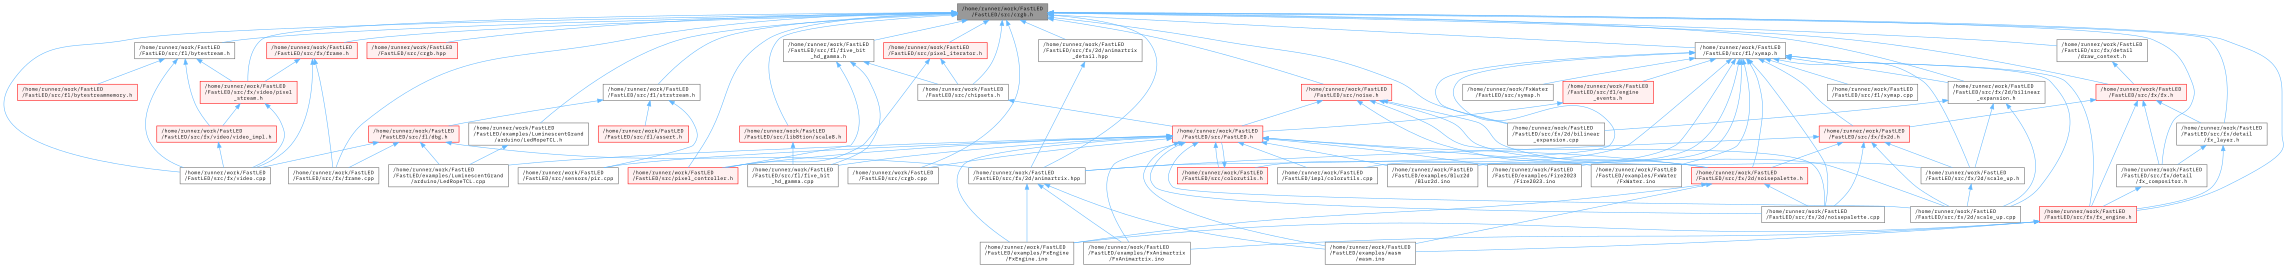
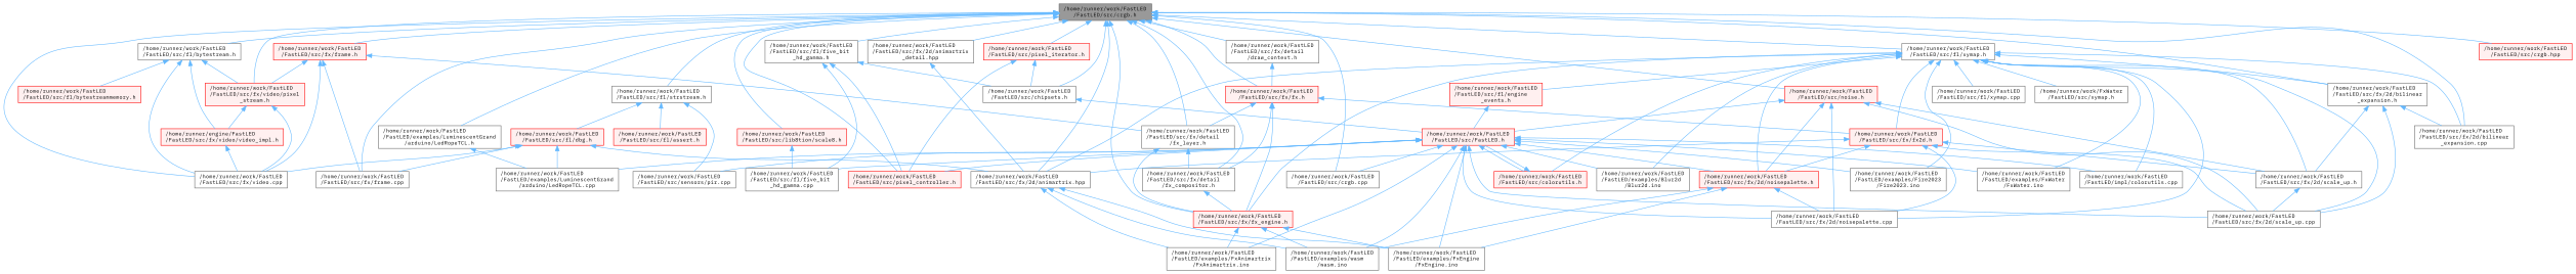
  digraph {
    fontname="IBM Plex Mono"
    node [color=grey40 fillcolor=white fontname="IBM Plex Mono" fontsize=10 shape=box style=filled]
    edge [color=steelblue1 dir=back fontname="IBM Plex Mono" fontsize=10 labelfontname=Helvetica labelfontsize=10 style=solid]
    n1 [color=gray40 fillcolor=grey60 fontcolor=black height=0.2 label="/home/runner/work/FastLED\l/FastLED/src/crgb.h" width=0.4]
    n2 [height=0.2 label="/home/runner/work/FastLED\l/FastLED/examples/LuminescentGrand\l/arduino/LedRopeTCL.h" width=0.4]
    n3 [height=0.2 label="/home/runner/work/FastLED\l/FastLED/src/chipsets.h" width=0.4]
    n4 [height=0.2 label="/home/runner/work/FastLED\l/FastLED/src/crgb.cpp" width=0.4]
    n5 [color=red fillcolor="#FFF0F0" height=0.2 label="/home/runner/work/FastLED\l/FastLED/src/pixel_controller.h" width=0.4]
    n6 [color=red fillcolor="#FFF0F0" height=0.2 label="/home/runner/work/FastLED\l/FastLED/src/crgb.hpp" width=0.4]
    n7 [height=0.2 label="/home/runner/work/FastLED\l/FastLED/src/fl/bytestream.h" width=0.4]
    n8 [height=0.2 label="/home/runner/work/FastLED\l/FastLED/src/fx/video.cpp" width=0.4]
    n9 [color=red fillcolor="#FFF0F0" height=0.2 label="/home/runner/work/FastLED\l/FastLED/src/fx/video/pixel\l_stream.h" width=0.4]
    n10 [height=0.2 label="/home/runner/work/FastLED\l/FastLED/src/fl/five_bit\l_hd_gamma.h" width=0.4]
    n11 [height=0.2 label="/home/runner/work/FastLED\l/FastLED/src/fl/strstream.h" width=0.4]
    n12 [height=0.2 label="/home/runner/work/FastLED\l/FastLED/src/fx/2d/animartrix.hpp" width=0.4]
    n13 [height=0.2 label="/home/runner/work/FastLED\l/FastLED/src/fx/frame.cpp" width=0.4]
    n14 [height=0.2 label="/home/runner/work/FastLED\l/FastLED/src/fl/xymap.h" width=0.4]
    n15 [height=0.2 label="/home/runner/work/FastLED\l/FastLED/src/fx/2d/bilinear\l_expansion.cpp" width=0.4]
    n16 [height=0.2 label="/home/runner/work/FastLED\l/FastLED/src/fx/2d/bilinear\l_expansion.h" width=0.4]
    n17 [color=red fillcolor="#FFF0F0" height=0.2 label="/home/runner/work/FastLED\l/FastLED/src/fx/fx_engine.h" width=0.4]
    n18 [height=0.2 label="/home/runner/work/FastLED\l/FastLED/src/fx/2d/animartrix\l_detail.hpp" width=0.4]
    n19 [height=0.2 label="/home/runner/work/FastLED\l/FastLED/src/fx/detail\l/draw_context.h" width=0.4]
    n20 [color=red fillcolor="#FFF0F0" height=0.2 label="/home/runner/work/FastLED\l/FastLED/src/fx/fx.h" width=0.4]
    n21 [height=0.2 label="/home/runner/work/FastLED\l/FastLED/src/fx/detail\l/fx_compositor.h" width=0.4]
    n22 [height=0.2 label="/home/runner/work/FastLED\l/FastLED/src/fx/detail\l/fx_layer.h" width=0.4]
    n23 [color=red fillcolor="#FFF0F0" height=0.2 label="/home/runner/work/FastLED\l/FastLED/src/fx/frame.h" width=0.4]
    n24 [color=red fillcolor="#FFF0F0" height=0.2 label="/home/runner/work/FastLED\l/FastLED/src/lib8tion/scale8.h" width=0.4]
    n25 [color=red fillcolor="#FFF0F0" height=0.2 label="/home/runner/work/FastLED\l/FastLED/src/noise.h" width=0.4]
    n26 [color=red fillcolor="#FFF0F0" height=0.2 label="/home/runner/work/FastLED\l/FastLED/src/pixel_iterator.h" width=0.4]
    n27 [height=0.2 label="/home/runner/work/FastLED\l/FastLED/examples/LuminescentGrand\l/arduino/LedRopeTCL.cpp" width=0.4]
    n28 [color=red fillcolor="#FFF0F0" height=0.2 label="/home/runner/work/FastLED\l/FastLED/src/FastLED.h" width=0.4]
    n29 [color=red fillcolor="#FFF0F0" height=0.2 label="/home/runner/work/FastLED\l/FastLED/src/fl/bytestreammemory.h" width=0.4]
-   n30 [color=red fillcolor="#FFF0F0" height=0.2 label="/home/runner/work/FastLED\l/FastLED/src/fx/video/video_impl.h" width=0.4]
+   n30 [color=red fillcolor="#FFF0F0" height=0.2 label="/home/runner/engine/FastLED\l/FastLED/src/fx/video/video_impl.h" width=0.4]
    n31 [height=0.2 label="/home/runner/work/FastLED\l/FastLED/src/fl/five_bit\l_hd_gamma.cpp" width=0.4]
    n32 [height=0.2 label="/home/runner/work/FastLED\l/FastLED/src/sensors/pir.cpp" width=0.4]
    n33 [color=red fillcolor="#FFF0F0" height=0.2 label="/home/runner/work/FastLED\l/FastLED/src/fl/assert.h" width=0.4]
    n34 [color=red fillcolor="#FFF0F0" height=0.2 label="/home/runner/work/FastLED\l/FastLED/src/fl/dbg.h" width=0.4]
    n35 [height=0.2 label="/home/runner/work/FastLED\l/FastLED/examples/FxAnimartrix\l/FxAnimartrix.ino" width=0.4]
    n36 [height=0.2 label="/home/runner/work/FastLED\l/FastLED/examples/FxEngine\l/FxEngine.ino" width=0.4]
    n37 [height=0.2 label="/home/runner/work/FastLED\l/FastLED/examples/wasm\l/wasm.ino" width=0.4]
    n38 [height=0.2 label="/home/runner/work/FastLED\l/FastLED/examples/Blur2d\l/Blur2d.ino" width=0.4]
    n39 [height=0.2 label="/home/runner/work/FastLED\l/FastLED/examples/Fire2023\l/Fire2023.ino" width=0.4]
    n40 [height=0.2 label="/home/runner/work/FastLED\l/FastLED/examples/FxWater\l/FxWater.ino" width=0.4]
    n41 [height=0.2 label="/home/runner/work/FastLED\l/FastLED/impl/colorutils.cpp" width=0.4]
    n42 [color=red fillcolor="#FFF0F0" height=0.2 label="/home/runner/work/FastLED\l/FastLED/src/colorutils.h" width=0.4]
    n43 [height=0.2 label="/home/runner/work/FastLED\l/FastLED/src/fx/2d/noisepalette.cpp" width=0.4]
    n44 [color=red fillcolor="#FFF0F0" height=0.2 label="/home/runner/work/FastLED\l/FastLED/src/fx/2d/noisepalette.h" width=0.4]
    n45 [height=0.2 label="/home/runner/work/FastLED\l/FastLED/src/fx/2d/scale_up.cpp" width=0.4]
    n46 [color=red fillcolor="#FFF0F0" height=0.2 label="/home/runner/work/FastLED\l/FastLED/src/fl/engine\l_events.h" width=0.4]
    n47 [height=0.2 label="/home/runner/work/FastLED\l/FastLED/src/fl/xymap.cpp" width=0.4]
    n48 [height=0.2 label="/home/runner/work/FastLED\l/FastLED/src/fx/2d/scale_up.h" width=0.4]
    n49 [color=red fillcolor="#FFF0F0" height=0.2 label="/home/runner/work/FastLED\l/FastLED/src/fx/fx2d.h" width=0.4]
    n50 [height=0.2 label="/home/runner/work/FxWater\l/FastLED/src/xymap.h" width=0.4]
    n1 -> n2
    n1 -> n3
    n1 -> n4
    n1 -> n5
    n1 -> n6
    n1 -> n7
    n1 -> n8
    n1 -> n9
    n1 -> n10
    n1 -> n11
    n1 -> n12
    n1 -> n13
    n1 -> n14
    n1 -> n15
    n1 -> n16
    n1 -> n17
    n1 -> n18
    n1 -> n19
    n1 -> n20
    n1 -> n21
    n1 -> n22
    n1 -> n23
    n1 -> n24
    n1 -> n25
    n1 -> n26
    n2 -> n27
    n3 -> n28
    n7 -> n8
    n7 -> n9
    n7 -> n29
    n7 -> n30
    n9 -> n8
    n9 -> n30
    n10 -> n3
    n10 -> n5
    n10 -> n31
    n11 -> n32
    n11 -> n33
    n11 -> n34
    n12 -> n35
    n12 -> n36
    n12 -> n37
    n14 -> n12
    n14 -> n15
    n14 -> n16
    n14 -> n17
    n14 -> n38
    n14 -> n39
    n14 -> n40
    n14 -> n41
    n14 -> n42
    n14 -> n43
    n14 -> n44
    n14 -> n45
    n14 -> n46
    n14 -> n47
    n14 -> n48
    n14 -> n49
    n14 -> n50
    n16 -> n15
    n16 -> n45
    n16 -> n48
    n17 -> n35
    n17 -> n36
    n17 -> n37
    n18 -> n12
    n19 -> n20
    n20 -> n17
    n20 -> n21
    n20 -> n22
    n20 -> n49
    n21 -> n17
    n22 -> n17
    n22 -> n21
    n23 -> n8
    n23 -> n9
    n23 -> n13
+   n23 -> n22
    n24 -> n31
    n25 -> n28
    n25 -> n43
    n25 -> n44
    n25 -> n45
    n25 -> n48
    n26 -> n3
    n26 -> n5
    n28 -> n4
    n28 -> n5
    n28 -> n27
    n28 -> n31
    n28 -> n32
    n28 -> n35
    n28 -> n36
    n28 -> n37
    n28 -> n38
    n28 -> n39
    n28 -> n40
    n28 -> n41
    n28 -> n42
    n28 -> n43
    n28 -> n44
    n28 -> n45
    n30 -> n8
    n34 -> n8
    n34 -> n12
    n34 -> n13
    n34 -> n27
    n42 -> n28
    n44 -> n36
    n44 -> n37
    n44 -> n43
    n46 -> n28
    n48 -> n45
    n49 -> n12
    n49 -> n43
    n49 -> n44
    n49 -> n45
    n49 -> n48
  }
